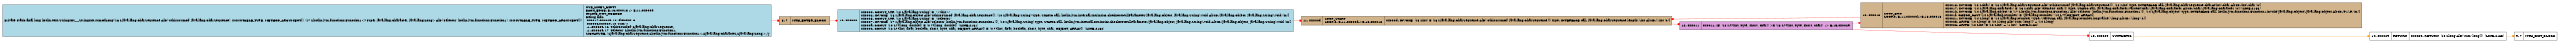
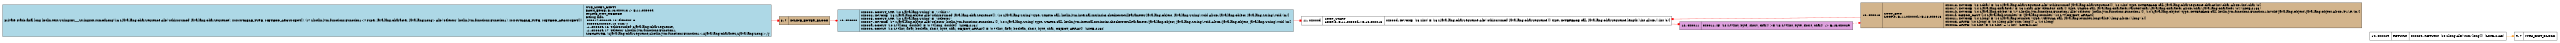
  digraph {
    rankdir=LR
    node [fillcolor=white shape=record style=filled]
    edge [arrowhead=box color=red]
-   n1 [fillcolor=tan label="{8\:\ ?|MTH_ENTER_BLOCK\l}"]
+   n1 [fillcolor=tan label="{8\:\ ?|INLINE_ENTER_BLOCK\l}"]
    n2 [fillcolor=lightblue label="{10\:\ 0x0000|0x0000: CONST_STR  (r0 I:java.lang.String) =  \"\<this\>\" \l0x0002: INVOKE  (r6 I:java.lang.Object A[D('$this$sumOf' java.lang.CharSequence)]), (r0 I:java.lang.String) type: STATIC call: kotlin.jvm.internal.Intrinsics.checkNotNullParameter(java.lang.Object, java.lang.String):void A[MD:(java.lang.Object, java.lang.String):void (m)]\l0x0005: CONST_STR  (r0 I:java.lang.String) =  \"selector\" \l0x0007: INVOKE  (r7 I:java.lang.Object A[D('selector' kotlin.jvm.functions.Function1)]), (r0 I:java.lang.String) type: STATIC call: kotlin.jvm.internal.Intrinsics.checkNotNullParameter(java.lang.Object, java.lang.String):void A[MD:(java.lang.Object, java.lang.String):void (m)]\l0x000a: CONST  (r0 I:??[long, double]) = (0 ??[long, double])  (LINE:2161)\l0x000c: CONST  (r2 I:??[int, float, boolean, short, byte, char, OBJECT, ARRAY]) = (0 ??[int, float, boolean, short, byte, char, OBJECT, ARRAY])  (LINE:2162)\l}"]
-   n3 [fillcolor=tan label="{11\:\ 0x000d|LOOP_START\lLOOP:0: B:11:0x000d\-\>B:13:0x0013\l|0x000d: INVOKE  (r3 I:int) = (r6 I:java.lang.CharSequence A[D('$this$sumOf' java.lang.CharSequence)]) type: INTERFACE call: java.lang.CharSequence.length():int A[MD:():int (c)]\l}"]
+   n3 [label="{11\:\ 0x000d|LOOP_START\lLOOP:0: B:11:0x000d\-\>B:13:0x0013\l|0x000d: INVOKE  (r3 I:int) = (r6 I:java.lang.CharSequence A[D('$this$sumOf' java.lang.CharSequence)]) type: INTERFACE call: java.lang.CharSequence.length():int A[MD:():int (c)]\l}"]
    n4 [fillcolor=plum label="{12\:\ 0x0011|0x0011: IF  (r2 I:??[int, byte, short, char]) \>= (r3 I:??[int, byte, short, char])  \-\> B:15:0x0029 \l}"]
    n5 [fillcolor=tan label="{13\:\ 0x0013|LOOP_END\lLOOP:0: B:11:0x000d\-\>B:13:0x0013\l|0x0013: INVOKE  (r3 I:char) = (r6 I:java.lang.CharSequence A[D('$this$sumOf' java.lang.CharSequence)]), (r2 I:int) type: INTERFACE call: java.lang.CharSequence.charAt(int):char A[MD:(int):char (c)]\l0x0017: INVOKE  (r4 I:java.lang.Character) = (r3 I:char A[D('element' char)]) type: STATIC call: java.lang.Character.valueOf(char):java.lang.Character A[MD:(char):java.lang.Character (c)] (LINE:2163)\l0x001b: INVOKE  (r4 I:java.lang.Object) = (r7 I:kotlin.jvm.functions.Function1 A[D('selector' kotlin.jvm.functions.Function1)]), (r4 I:java.lang.Object) type: INTERFACE call: kotlin.jvm.functions.Function1.invoke(java.lang.Object):java.lang.Object A[MD:(P1):R (m)]\l0x001f: CHECK_CAST (r4 I:java.lang.Number) = (java.lang.Number) (r4 I:??[OBJECT, ARRAY]) \l0x0021: INVOKE  (r4 I:long) = (r4 I:java.lang.Number) type: VIRTUAL call: java.lang.Number.longValue():long A[MD:():long (c)]\l0x0025: ARITH  (r0 I:long) = (r0 I:long A[D('sum' long)]) + (r4 I:long) \l0x0026: ARITH  (r2 I:int) = (r2 I:int) + (1 int)  (LINE:2162)\l}"]
-   n6 [label="{15\:\ 0x0029|SYNTHETIC\l}"]
    n7 [label="{14\:\ 0x0029|RETURN\l|0x0029: RETURN  (r0 I:long A[D('sum' long)])  (LINE:2165)\l}"]
    n8 [label="{9\:\ ?|MTH_EXIT_BLOCK\l}"]
    n9 [fillcolor=lightblue label="{private static final long kotlin.text.StringsKt___StringsKt.sumOfLong((r6 I:java.lang.CharSequence A[D('$this$sumOf' java.lang.CharSequence), IMMUTABLE_TYPE, METHOD_ARGUMENT]), (r7 I:kotlin.jvm.functions.Function1\<? super java.lang.Character, java.lang.Long\> A[D('selector' kotlin.jvm.functions.Function1), IMMUTABLE_TYPE, METHOD_ARGUMENT]))  | USE_LINES_HINTS\lBACK_EDGE: B:13:0x0013 \-\> B:11:0x000d\lINLINE_NOT_NEEDED\lDebug Info:\l  0x0017\-0x0029: r3 'element' C\l  0x000c\-0x0029: r0 'sum' J\l  \-1 \-0x0029: r6 '$this$sumOf' Ljava\/lang\/CharSequence;\l  \-1 \-0x0029: r7 'selector' Lkotlin\/jvm\/functions\/Function1;\lSIGNATURE: (Ljava\/lang\/CharSequence;Lkotlin\/jvm\/functions\/Function1\<\-Ljava\/lang\/Character;Ljava\/lang\/Long;\>;)J\l}"]
    n1 -> n2 [arrowhead=diamond]
    n2 -> n3
    n3 -> n4
    n4 -> n5 [arrowhead=diamond style=dashed]
-   n4 -> n6
    n5 -> n3
-   n6 -> n7 [arrowhead=diamond color=darkorange]
-   n7 -> n8 [color=darkorange]
+   n7 -> n8 [arrowhead=diamond color=darkorange]
    n9 -> n1
  }
